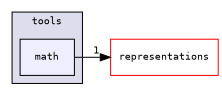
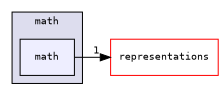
  digraph {
    compound=true
    rankdir=LR
    fontname="DejaVu Sans Mono"
    node [fontname="DejaVu Sans Mono" fontsize=10 shape=box style=filled]
    n1 [fillcolor="#eeeeff" label=math pencolor=black]
    n2 [color=red fillcolor=white label=representations]
    subgraph cluster_1 {
      bgcolor="#ddddee"
      fontsize=10
-     label=tools
+     label=math
      pencolor=black
      n1
    }
    n1 -> n2 [headlabel=1 labeldistance=1.5 labelfontname=Helvetica labelfontsize=10 fontname="DejaVu Sans Mono"]
  }
